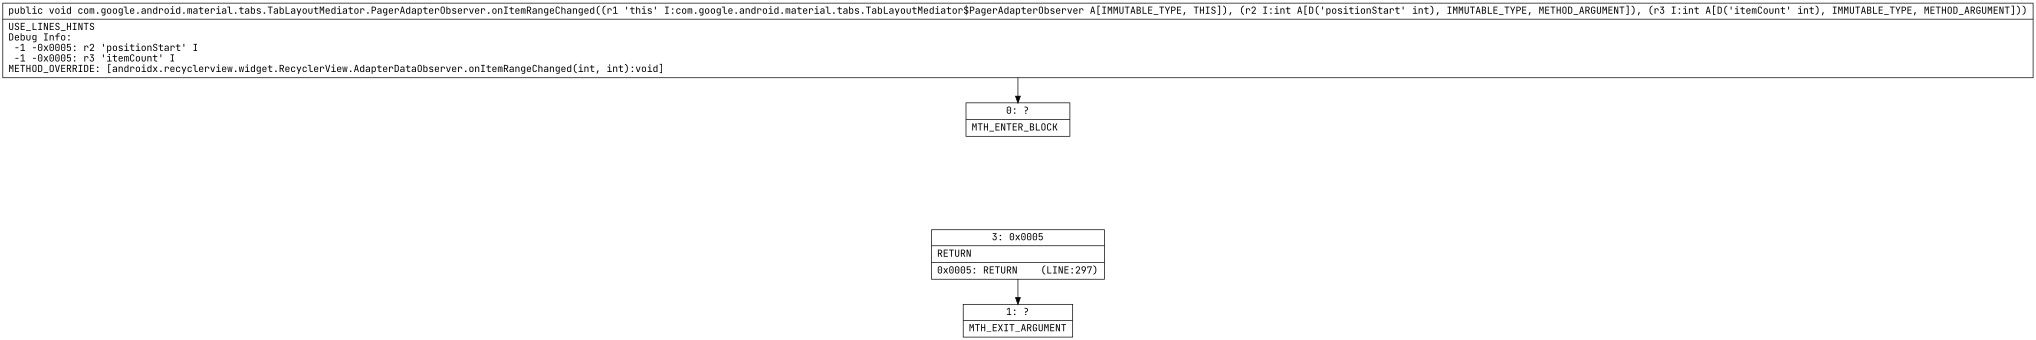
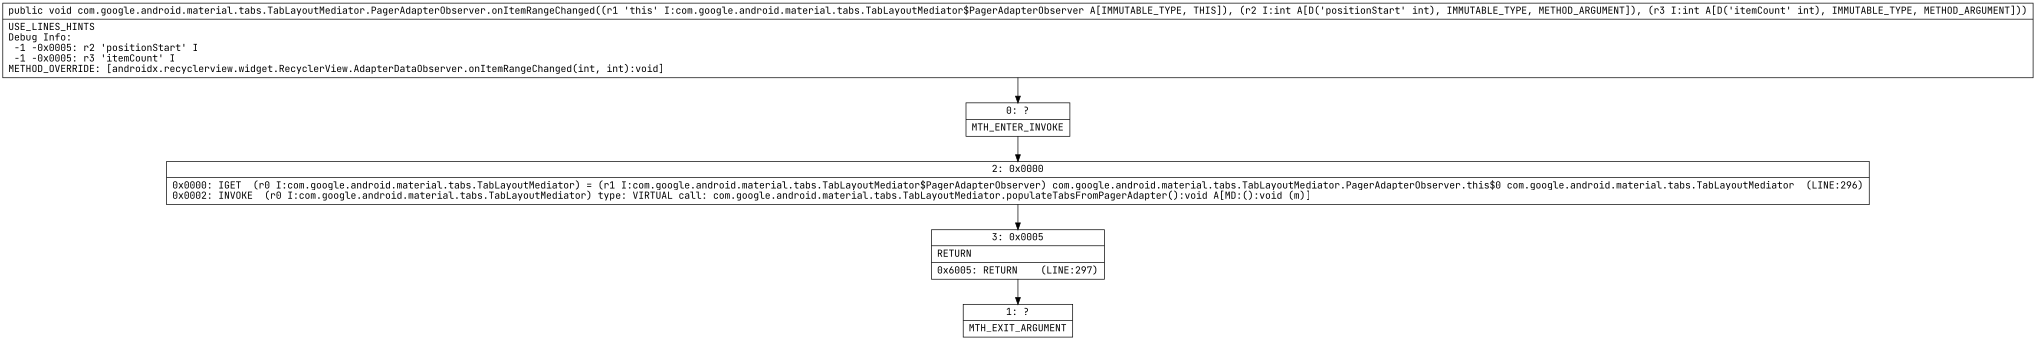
  digraph {
    fontname="JetBrains Mono"
    node [fontname="JetBrains Mono" shape=record]
    edge [fontname="JetBrains Mono"]
-   n1 [label="{0\:\ ?|MTH_ENTER_BLOCK\l}"]
-   n3 [label="{3\:\ 0x0005|RETURN\l|0x0005: RETURN    (LINE:297)\l}"]
+   n1 [label="{0\:\ ?|MTH_ENTER_INVOKE\l}"]
+   n2 [label="{2\:\ 0x0000|0x0000: IGET  (r0 I:com.google.android.material.tabs.TabLayoutMediator) = (r1 I:com.google.android.material.tabs.TabLayoutMediator$PagerAdapterObserver) com.google.android.material.tabs.TabLayoutMediator.PagerAdapterObserver.this$0 com.google.android.material.tabs.TabLayoutMediator  (LINE:296)\l0x0002: INVOKE  (r0 I:com.google.android.material.tabs.TabLayoutMediator) type: VIRTUAL call: com.google.android.material.tabs.TabLayoutMediator.populateTabsFromPagerAdapter():void A[MD:():void (m)]\l}"]
+   n3 [label="{3\:\ 0x0005|RETURN\l|0x6005: RETURN    (LINE:297)\l}"]
    n4 [label="{1\:\ ?|MTH_EXIT_ARGUMENT\l}"]
    n5 [label="{public void com.google.android.material.tabs.TabLayoutMediator.PagerAdapterObserver.onItemRangeChanged((r1 'this' I:com.google.android.material.tabs.TabLayoutMediator$PagerAdapterObserver A[IMMUTABLE_TYPE, THIS]), (r2 I:int A[D('positionStart' int), IMMUTABLE_TYPE, METHOD_ARGUMENT]), (r3 I:int A[D('itemCount' int), IMMUTABLE_TYPE, METHOD_ARGUMENT]))  | USE_LINES_HINTS\lDebug Info:\l  \-1 \-0x0005: r2 'positionStart' I\l  \-1 \-0x0005: r3 'itemCount' I\lMETHOD_OVERRIDE: [androidx.recyclerview.widget.RecyclerView.AdapterDataObserver.onItemRangeChanged(int, int):void]\l}"]
+   n1 -> n2
+   n2 -> n3
    n3 -> n4
    n5 -> n1
  }
